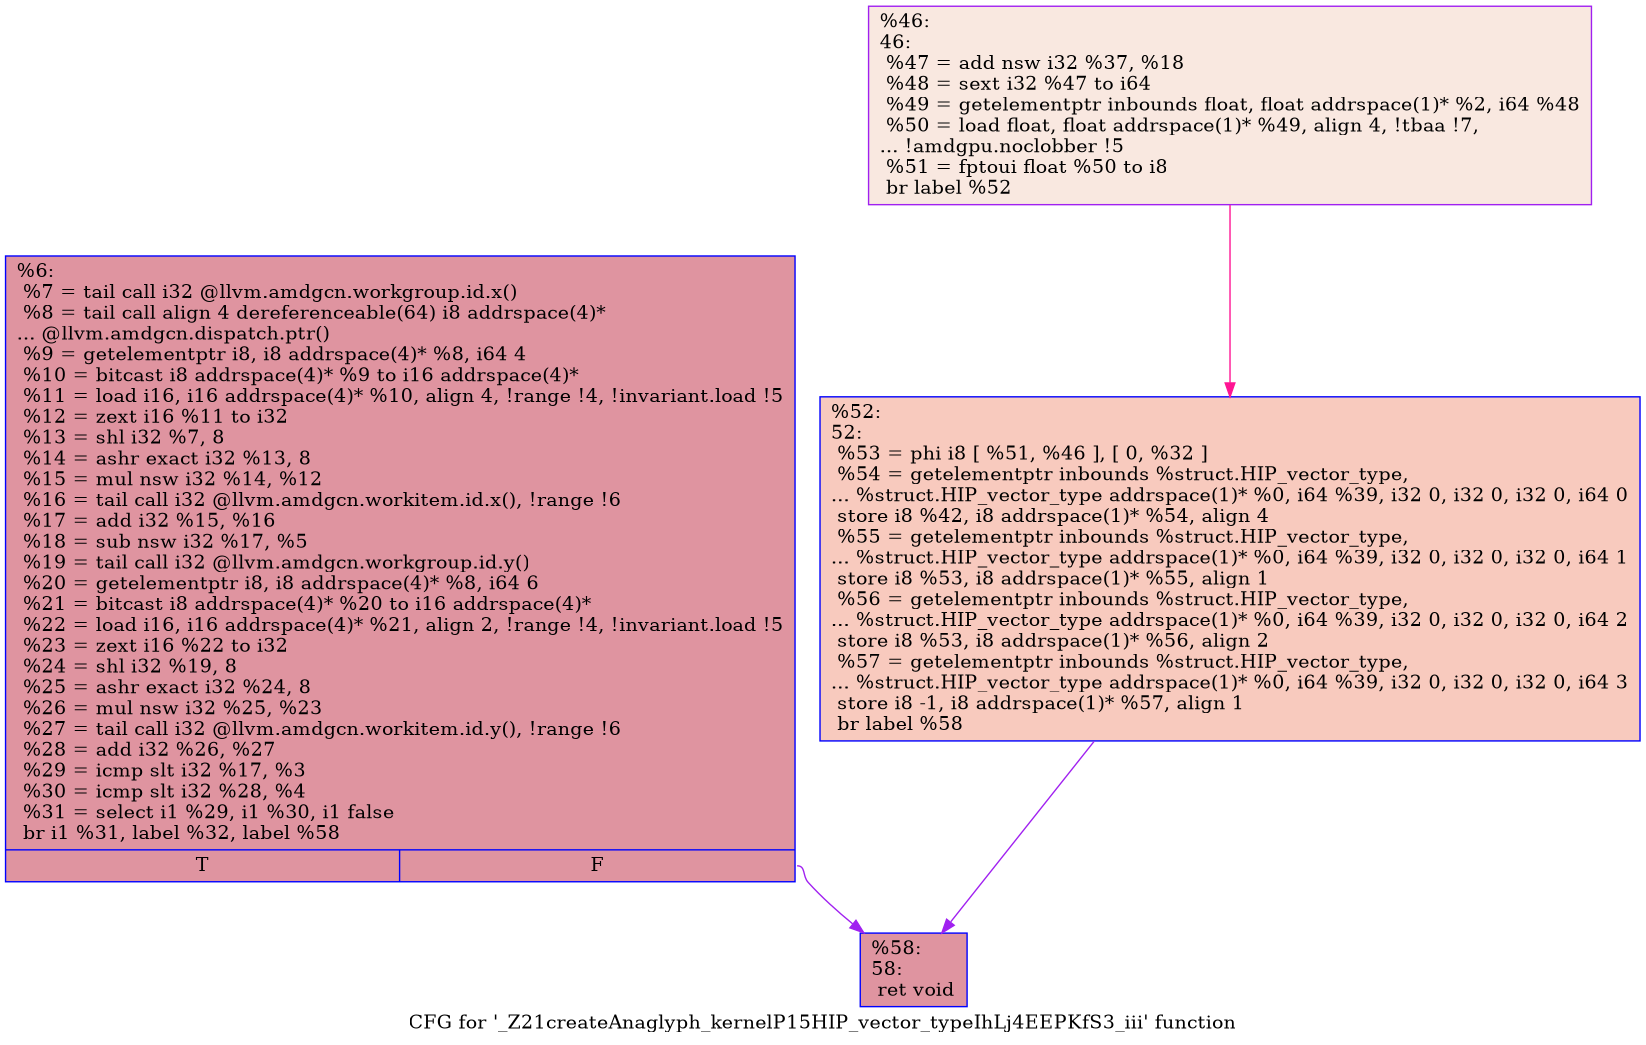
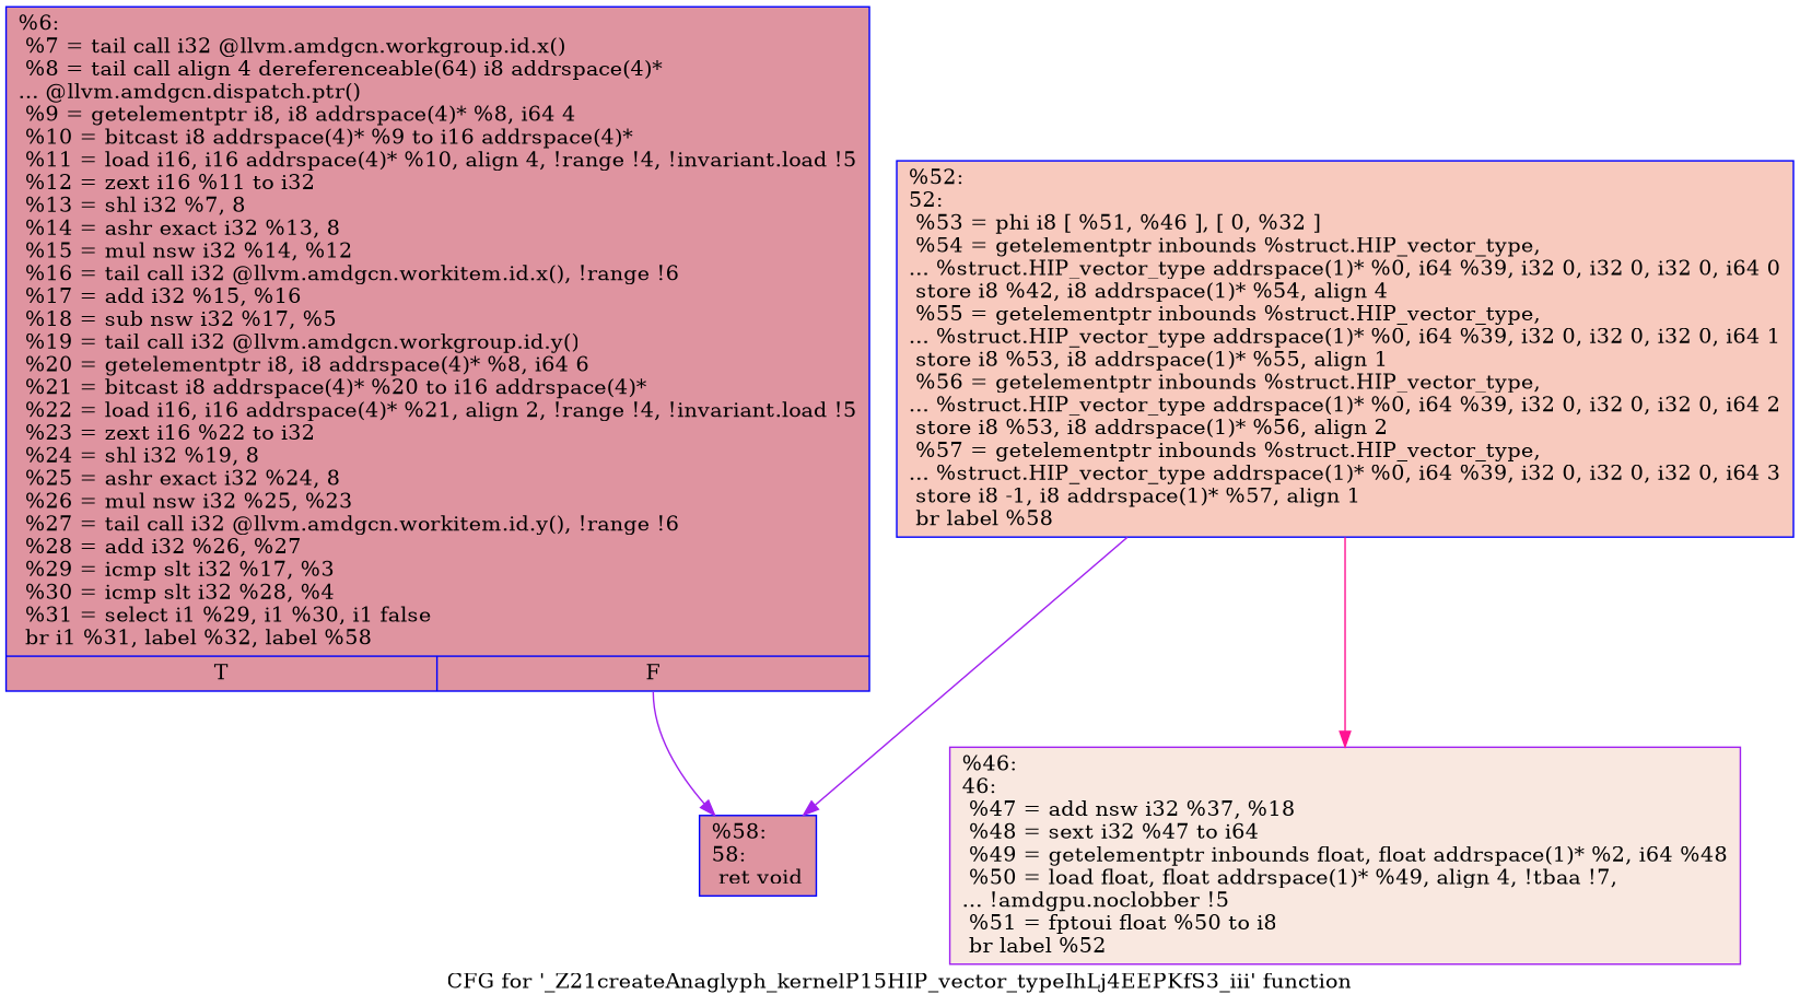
  digraph {
    label="CFG for '_Z21createAnaglyph_kernelP15HIP_vector_typeIhLj4EEPKfS3_iii' function"
    node [color=blue fillcolor="#b70d2870" shape=record style=filled]
    edge [color=purple]
    n1 [label="{%6:\l  %7 = tail call i32 @llvm.amdgcn.workgroup.id.x()\l  %8 = tail call align 4 dereferenceable(64) i8 addrspace(4)*\l... @llvm.amdgcn.dispatch.ptr()\l  %9 = getelementptr i8, i8 addrspace(4)* %8, i64 4\l  %10 = bitcast i8 addrspace(4)* %9 to i16 addrspace(4)*\l  %11 = load i16, i16 addrspace(4)* %10, align 4, !range !4, !invariant.load !5\l  %12 = zext i16 %11 to i32\l  %13 = shl i32 %7, 8\l  %14 = ashr exact i32 %13, 8\l  %15 = mul nsw i32 %14, %12\l  %16 = tail call i32 @llvm.amdgcn.workitem.id.x(), !range !6\l  %17 = add i32 %15, %16\l  %18 = sub nsw i32 %17, %5\l  %19 = tail call i32 @llvm.amdgcn.workgroup.id.y()\l  %20 = getelementptr i8, i8 addrspace(4)* %8, i64 6\l  %21 = bitcast i8 addrspace(4)* %20 to i16 addrspace(4)*\l  %22 = load i16, i16 addrspace(4)* %21, align 2, !range !4, !invariant.load !5\l  %23 = zext i16 %22 to i32\l  %24 = shl i32 %19, 8\l  %25 = ashr exact i32 %24, 8\l  %26 = mul nsw i32 %25, %23\l  %27 = tail call i32 @llvm.amdgcn.workitem.id.y(), !range !6\l  %28 = add i32 %26, %27\l  %29 = icmp slt i32 %17, %3\l  %30 = icmp slt i32 %28, %4\l  %31 = select i1 %29, i1 %30, i1 false\l  br i1 %31, label %32, label %58\l|{<s0>T|<s1>F}}"]
    n2 [label="{%58:\l58:                                               \l  ret void\l}"]
    n3 [color=purple fillcolor="#f1ccb870" label="{%46:\l46:                                               \l  %47 = add nsw i32 %37, %18\l  %48 = sext i32 %47 to i64\l  %49 = getelementptr inbounds float, float addrspace(1)* %2, i64 %48\l  %50 = load float, float addrspace(1)* %49, align 4, !tbaa !7,\l... !amdgpu.noclobber !5\l  %51 = fptoui float %50 to i8\l  br label %52\l}"]
    n4 [fillcolor="#ef886b70" label="{%52:\l52:                                               \l  %53 = phi i8 [ %51, %46 ], [ 0, %32 ]\l  %54 = getelementptr inbounds %struct.HIP_vector_type,\l... %struct.HIP_vector_type addrspace(1)* %0, i64 %39, i32 0, i32 0, i32 0, i64 0\l  store i8 %42, i8 addrspace(1)* %54, align 4\l  %55 = getelementptr inbounds %struct.HIP_vector_type,\l... %struct.HIP_vector_type addrspace(1)* %0, i64 %39, i32 0, i32 0, i32 0, i64 1\l  store i8 %53, i8 addrspace(1)* %55, align 1\l  %56 = getelementptr inbounds %struct.HIP_vector_type,\l... %struct.HIP_vector_type addrspace(1)* %0, i64 %39, i32 0, i32 0, i32 0, i64 2\l  store i8 %53, i8 addrspace(1)* %56, align 2\l  %57 = getelementptr inbounds %struct.HIP_vector_type,\l... %struct.HIP_vector_type addrspace(1)* %0, i64 %39, i32 0, i32 0, i32 0, i64 3\l  store i8 -1, i8 addrspace(1)* %57, align 1\l  br label %58\l}"]
    n1 -> n2 [tailport=s1]
-   n3 -> n4 [color=deeppink]
+   n4 -> n3 [color=deeppink]
    n4 -> n2
  }
